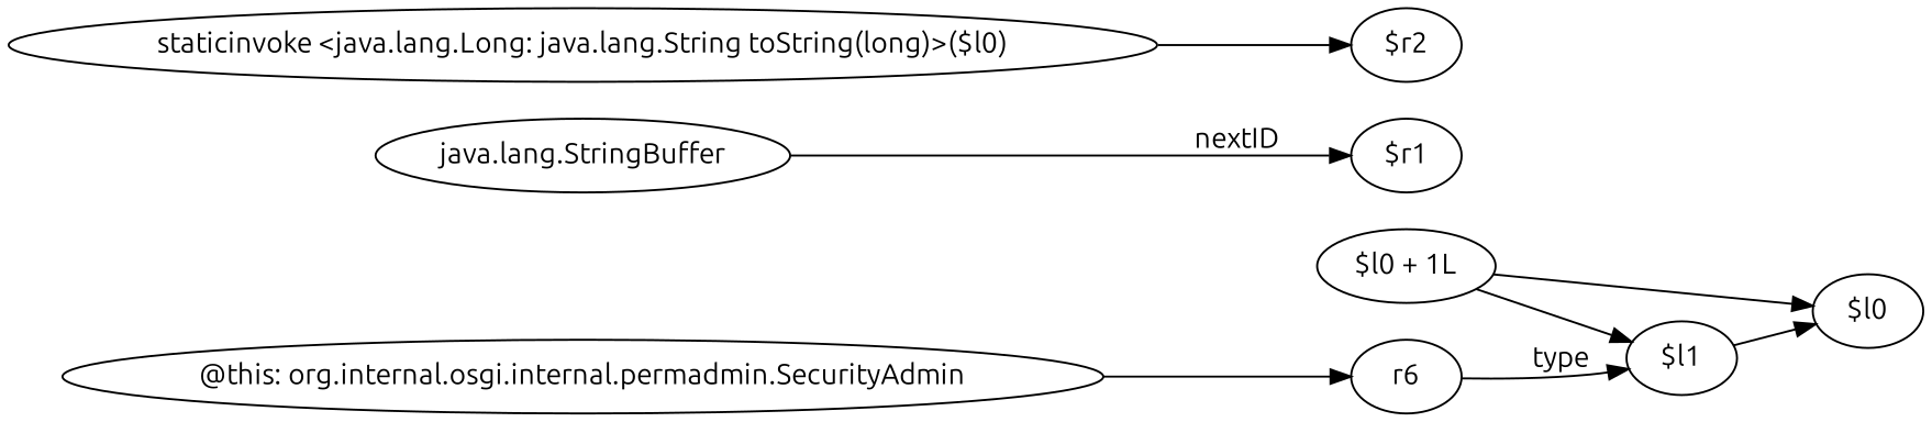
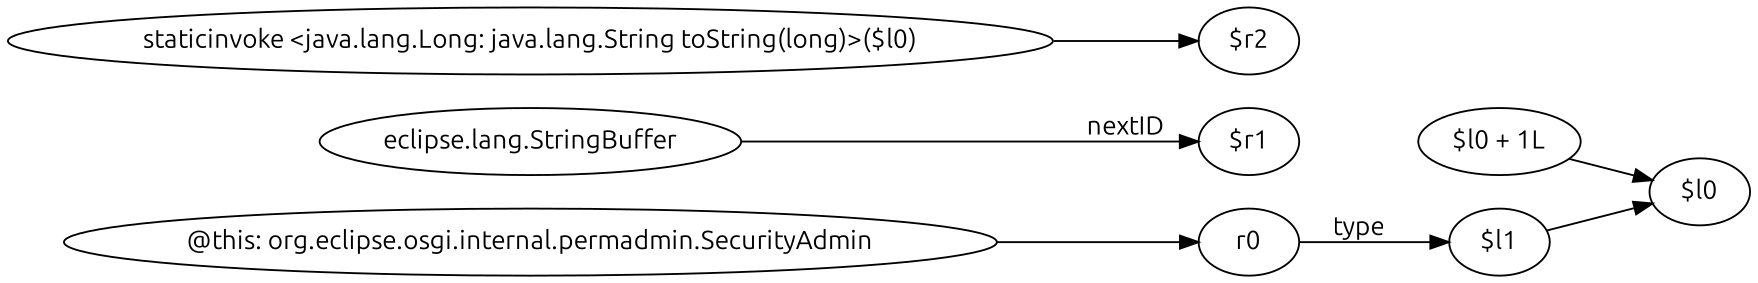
  digraph {
    fontname=Ubuntu
    rankdir=LR
    node [fontname=Ubuntu]
    edge [fontname=Ubuntu]
    n1 [label="$l0 + 1L"]
    n2 [label="$l1"]
    n3 [label="$l0"]
-   n4 [label="@this: org.internal.osgi.internal.permadmin.SecurityAdmin"]
-   n5 [label=r6]
-   n6 [label="java.lang.StringBuffer"]
+   n4 [label="@this: org.eclipse.osgi.internal.permadmin.SecurityAdmin"]
+   n5 [label=r0]
+   n6 [label="eclipse.lang.StringBuffer"]
    n7 [label="$r1"]
    n8 [label="staticinvoke <java.lang.Long: java.lang.String toString(long)>($l0)"]
    n9 [label="$r2"]
-   n1 -> n2
    n1 -> n3
    n2 -> n3
    n4 -> n5
    n5 -> n2 [label=type]
    n6 -> n7 [label=nextID]
    n8 -> n9
  }
